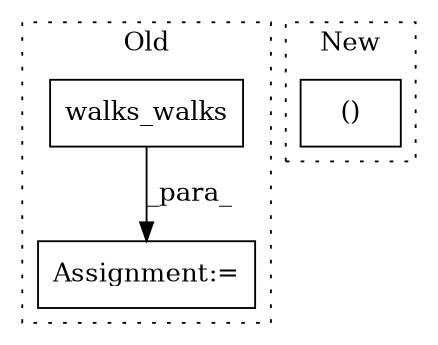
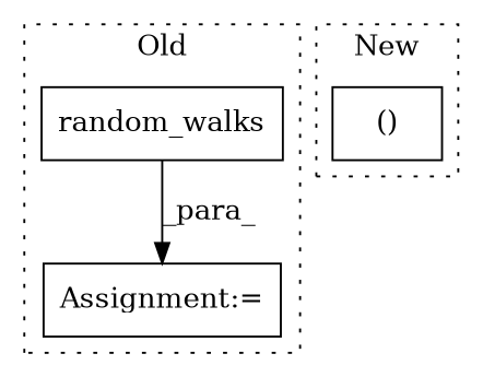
  digraph {
    node [shape=box]
-   n1 [a=32 l="13,1" label=walks_walks s="849,871"]
+   n1 [a=32 l="13,1" label=random_walks s="849,871"]
    n2 [a=7 l=1 label="Assignment:=" s=848]
    n3 [a=106 l=16 label="()" s=2670]
    subgraph cluster_1 {
      label=Old
      style=dotted
      n1
      n2
    }
    subgraph cluster_2 {
      label=New
      style=dotted
      n3
    }
    n1 -> n2 [label=_para_]
  }
